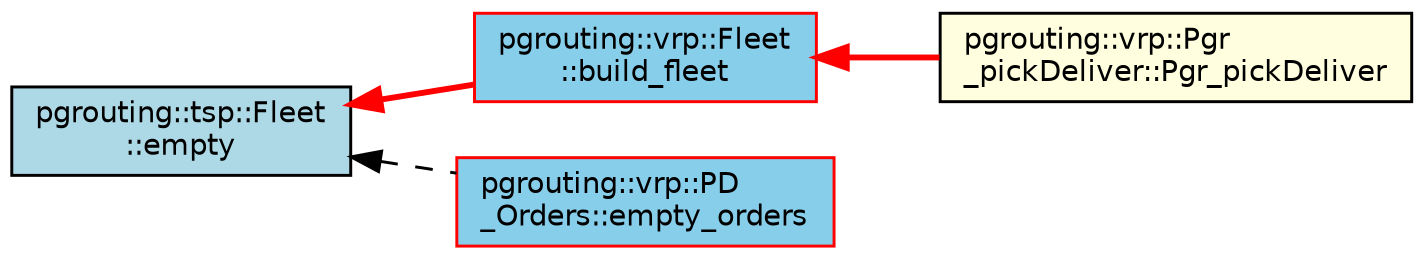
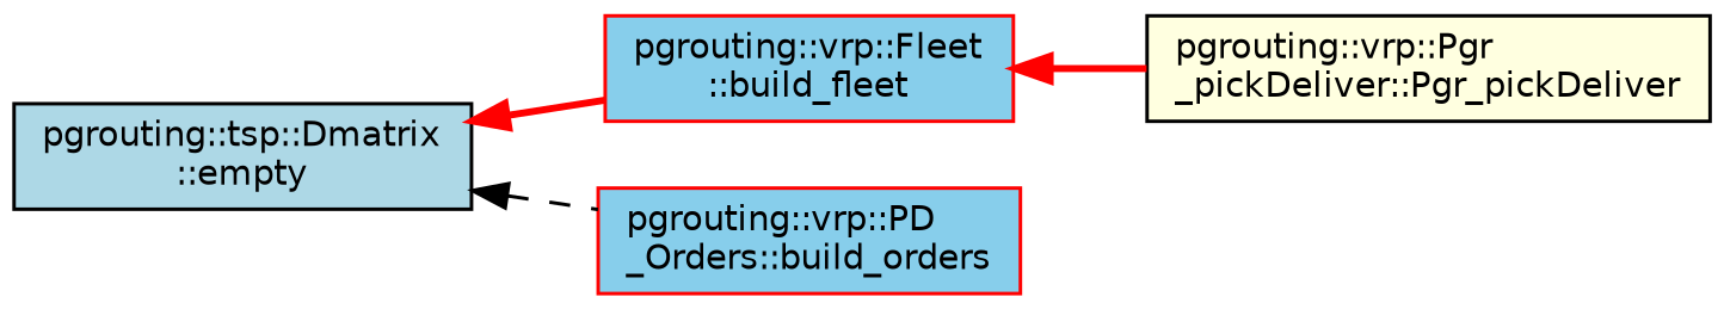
  digraph {
    rankdir=LR
    node [color=black fillcolor=skyblue fontname=Helvetica fontsize=10 shape=record style=filled]
    edge [color=red dir=back fontname=Helvetica fontsize=10 labelfontname=Helvetica labelfontsize=10 style=bold]
-   n1 [fillcolor=lightblue fontcolor=black height=0.2 label="pgrouting::tsp::Fleet\l::empty" width=0.4]
+   n1 [fillcolor=lightblue fontcolor=black height=0.2 label="pgrouting::tsp::Dmatrix\l::empty" width=0.4]
    n2 [color=red height=0.2 label="pgrouting::vrp::Fleet\l::build_fleet" width=0.4]
-   n3 [color=red height=0.2 label="pgrouting::vrp::PD\l_Orders::empty_orders" width=0.4]
+   n3 [color=red height=0.2 label="pgrouting::vrp::PD\l_Orders::build_orders" width=0.4]
    n4 [fillcolor=lightyellow height=0.2 label="pgrouting::vrp::Pgr\l_pickDeliver::Pgr_pickDeliver" width=0.4]
    n1 -> n2
    n1 -> n3 [color=black style=dashed]
    n2 -> n4
  }
